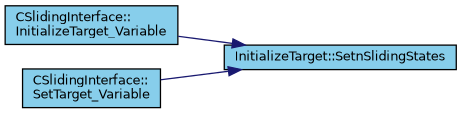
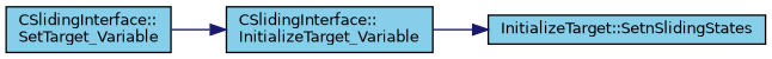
  digraph {
    rankdir=RL
    node [color=black fillcolor=skyblue fontname=Helvetica fontsize=10 shape=record style=filled]
    edge [color=midnightblue dir=back fontname=Helvetica fontsize=10 labelfontname=Helvetica labelfontsize=10 style=solid]
    n1 [fontcolor=black height=0.2 label="InitializeTarget::SetnSlidingStates" width=0.4]
    n2 [height=0.2 label="CSlidingInterface::\lInitializeTarget_Variable" width=0.4]
    n3 [height=0.2 label="CSlidingInterface::\lSetTarget_Variable" width=0.4]
    n1 -> n2
-   n1 -> n3
+   n2 -> n3
  }
